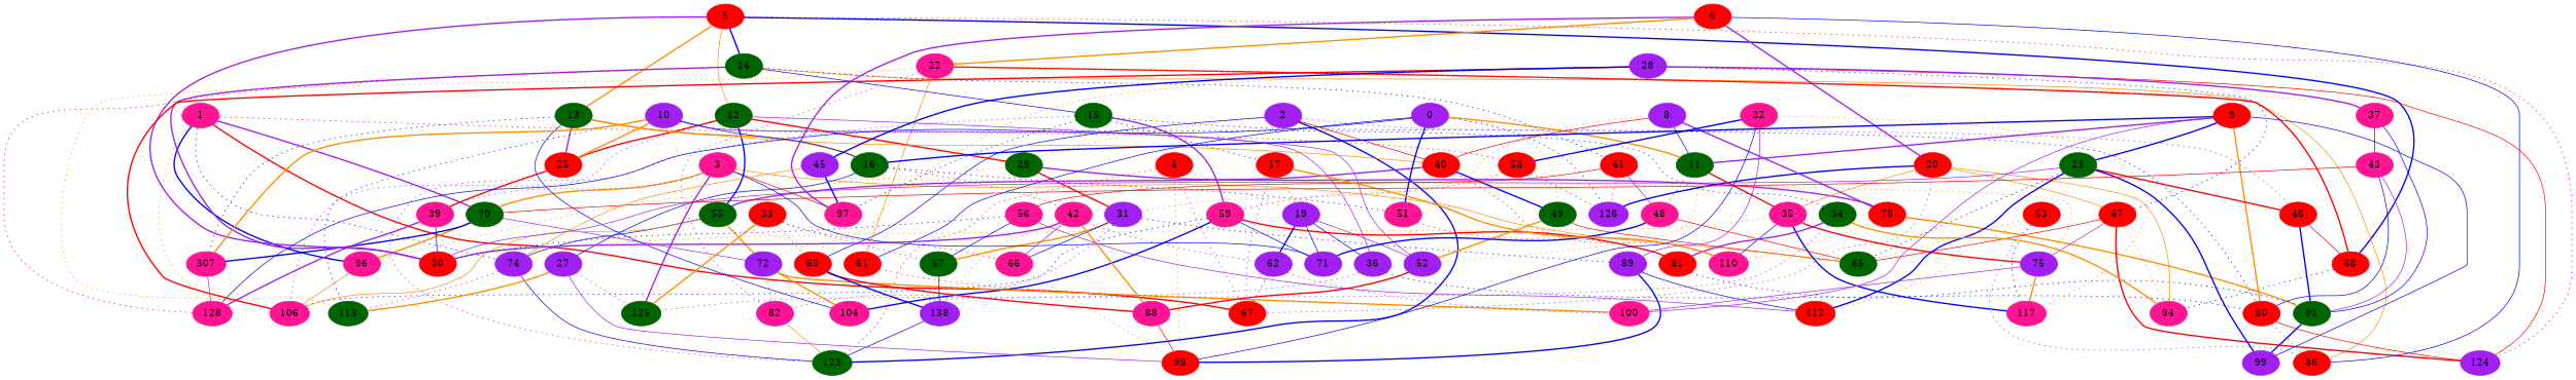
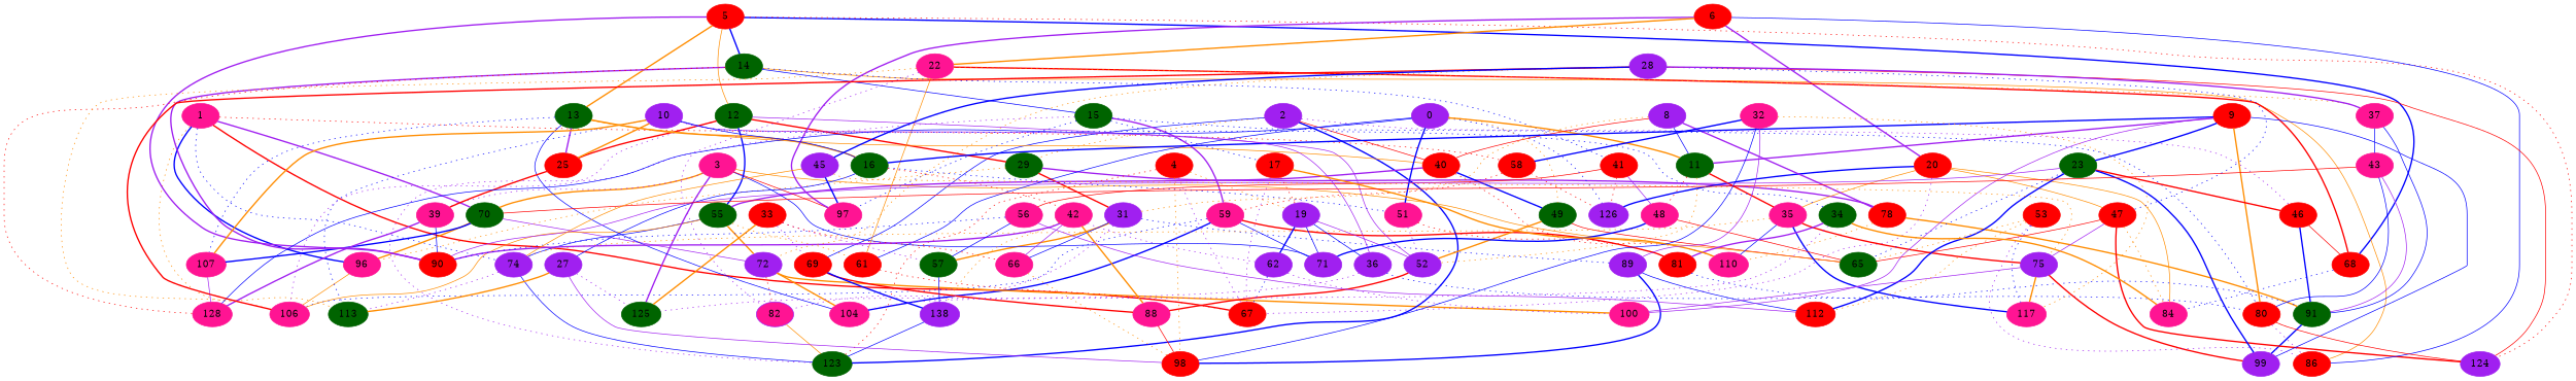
  graph {
    node [color=deeppink style=filled]
    edge [color=blue style=dotted]
    1 [super="+30"]
    58 [color=red]
    67 [color=red super="+115"]
    70 [color=darkgreen super="+79"]
    74 [color=purple super="+108"]
    96
    113 [color=darkgreen]
    126 [color=purple]
    59 [super="+73"]
-   107 [label=307]
+   107
    72 [color=purple super="+94"]
    123 [color=darkgreen super="+127"]
    106 [super="+120"]
    2 [color=purple super="+26"]
    29 [color=darkgreen super="+105"]
    40 [color=red super="+119"]
    46 [color=red]
    69 [color=red]
    31 [color=purple super="+122"]
    78 [color=red]
    49 [color=darkgreen]
    55 [color=darkgreen super="+85"]
    110
    68 [color=red]
    91 [color=darkgreen super="+103"]
    88
    n27 [color=purple label=138]
    3 [super="+129"]
    39
    65 [color=darkgreen super="+77"]
    71 [color=purple]
    97
    125 [color=darkgreen]
    90 [color=red super="+95"]
    128
    19 [color=purple super="+64"]
    36 [color=purple]
    52 [color=purple super="+121"]
    62 [color=purple]
    4 [color=red]
    98 [color=red super="+102"]
    5 [color=red super="+50"]
    12 [color=darkgreen super="+60"]
    13 [color=darkgreen super="+101"]
    14 [color=darkgreen super="+76"]
    124 [color=purple]
    25 [color=red]
    16 [color=darkgreen super="+109"]
    104
    86 [color=red]
    15 [color=darkgreen super="+92"]
    41 [color=red]
-   84 [label=94]
+   84
    20 [color=red super="+63"]
    35 [super="+111"]
    47 [color=red super="+114"]
    6 [color=red]
    22 [super="+24"]
    61 [color=red]
    37
    82 [color=purple fillcolor=deeppink]
    n62 [color=purple label=0 super="+93"]
    11 [color=darkgreen super="+21"]
    51
    48
    81 [color=red]
    8 [color=purple]
    57 [color=darkgreen]
    66
    89 [color=purple]
    9 [color=red super="+44"]
    23 [color=darkgreen super="+38"]
    80 [color=red super="+87"]
    99 [color=purple]
    100
    27 [color=purple]
    42 [super="+54"]
    112 [color=red]
    10 [color=purple super="+18"]
    34 [color=darkgreen]
    117
    75 [color=purple super="+83"]
    17 [color=red]
    56
    43
    28 [color=purple super="+116"]
    45 [color=purple]
    32
    33 [color=red]
    53 [color=red]
    1 -- 58 [color=red]
    1 -- 67 [color=red style=bold]
    1 -- 70 [color=purple style=bold]
    1 -- 74
    1 -- 96 [style=bold]
    1 -- 113 [color=darkorange]
    58 -- 126 [color=red]
    58 -- 59 [color=red]
    70 -- 96 [color=darkorange style=bold]
    70 -- 107 [style=bold]
    70 -- 72 [color=purple style=solid]
    74 -- 113 [color=purple]
    74 -- 123 [style=solid]
    96 -- 106 [color=darkorange style=solid]
    59 -- 106
    59 -- 71 [style=solid]
    59 -- 104 [style=bold]
    59 -- 81 [color=red style=bold]
    107 -- 128 [color=purple style=solid]
    72 -- 104 [color=darkorange style=bold]
    72 -- 82 [color=red]
    72 -- 100 [color=darkorange style=bold]
    2 -- 123 [style=bold]
    2 -- 29 [color=darkorange weight=2]
    2 -- 40 [color=red style=solid]
    2 -- 46 [color=purple]
    2 -- 69 [style=solid]
    29 -- 96 [color=darkorange]
    29 -- 31 [color=red style=bold]
    29 -- 78 [color=purple style=bold]
    40 -- 49 [style=bold]
    40 -- 55 [color=purple style=bold]
    40 -- 110 [color=red]
    46 -- 68 [color=red style=solid]
    46 -- 91 [style=bold]
    69 -- 88 [color=red style=bold]
    69 -- n27 [style=bold]
    31 -- 82 [color=purple]
    31 -- 57 [color=darkorange style=bold]
    31 -- 66 [style=solid]
    31 -- 89
    78 -- 110 [color=darkorange]
    78 -- 91 [color=darkorange style=bold]
    49 -- 65 [color=red style=solid]
    49 -- 52 [color=darkorange style=bold]
    55 -- 74 [style=solid]
    55 -- 72 [color=darkorange style=bold]
    55 -- 106 [color=darkorange style=solid]
    55 -- 61 [color=darkorange]
    68 -- 84
    91 -- 99 [style=bold]
    88 -- 98 [color=red style=solid]
    n27 -- 123 [style=solid]
    3 -- 70 [color=darkorange style=bold]
    3 -- 39 [color=purple]
    3 -- 65 [color=darkorange style=solid]
    3 -- 71 [style=solid]
    3 -- 97 [color=red style=solid]
    3 -- 125 [color=purple style=bold]
    39 -- 90 [style=solid]
    39 -- 128 [color=purple style=bold]
    19 -- 71 [style=solid]
    19 -- 36 [style=solid]
    19 -- 52 [color=purple style=solid]
    19 -- 62 [style=bold]
    36 -- 125 [color=purple]
    36 -- 80
    52 -- 88 [color=red style=bold]
    62 -- 67
    62 -- 100 [color=purple]
    4 -- 67 [color=purple]
    4 -- 123 [color=red]
    4 -- 19 [color=darkorange]
    4 -- 98 [color=darkorange]
    5 -- 68 [style=bold]
    5 -- 90 [color=purple style=bold]
    5 -- 12 [color=darkorange style=solid]
    5 -- 13 [color=darkorange style=bold]
    5 -- 14 [style=bold]
    5 -- 124 [color=red]
    12 -- 106 [color=purple]
    12 -- 29 [color=red style=bold]
    12 -- 55 [style=bold]
    12 -- 52 [color=purple style=solid]
    12 -- 25 [color=red style=bold]
    13 -- 107
    13 -- 40 [color=darkorange style=solid]
    13 -- 25 [color=purple style=bold]
    13 -- 16 [color=darkorange style=bold]
    13 -- 104 [style=solid]
    14 -- 90 [color=purple style=bold]
    14 -- 128 [color=red]
    14 -- 86 [color=darkorange style=solid]
    14 -- 15 [style=solid]
    14 -- 41
    25 -- 39 [color=red style=bold]
    16 -- 51
    16 -- 27 [style=solid]
    16 -- 42 [color=red]
    15 -- 59 [color=purple style=bold]
    15 -- 123 [color=purple]
    15 -- 97
    15 -- 80
    15 -- 17
    41 -- 126 [color=red]
    41 -- 48 [color=purple style=solid]
    41 -- 56 [color=red style=solid]
    20 -- 67 [color=purple]
    20 -- 126 [style=bold]
    20 -- 84 [color=darkorange style=solid]
    20 -- 35 [color=darkorange style=solid]
    20 -- 47 [color=darkorange style=solid]
    35 -- 74 [color=darkorange]
    35 -- 110 [style=solid]
    35 -- 117 [style=bold]
    35 -- 75 [color=red style=bold]
    47 -- 65 [color=red style=solid]
    47 -- 124 [color=red style=bold]
    47 -- 84 [color=darkorange]
    47 -- 75 [color=purple style=solid]
    6 -- 97 [color=purple style=bold]
    6 -- 86 [style=solid]
    6 -- 20 [color=purple style=bold]
    6 -- 22 [color=darkorange style=bold]
    22 -- 106 [color=darkorange]
    22 -- 68 [color=red style=bold]
    22 -- 61 [color=darkorange style=solid]
    22 -- 37 [color=darkorange]
    22 -- 82 [color=purple]
    61 -- 67 [color=red]
    37 -- 91 [style=solid]
    37 -- 43 [style=solid]
    82 -- 123 [color=darkorange style=solid]
    n62 -- 126
    n62 -- 49 [color=darkorange]
    n62 -- 128 [style=solid]
    n62 -- 61 [style=solid]
    n62 -- 11 [color=darkorange style=bold]
    n62 -- 51 [style=bold]
    11 -- 52 [color=darkorange]
    11 -- 35 [color=red style=bold]
    11 -- 48 [color=red]
    51 -- 52 [color=purple]
    51 -- 81 [color=red]
    48 -- 65 [color=red style=solid]
    48 -- 71 [style=bold]
    81 -- 91
    8 -- 40 [color=red style=solid]
    8 -- 31 [color=darkorange]
    8 -- 78 [color=purple style=bold]
    8 -- 11 [style=solid]
    57 -- n27 [style=solid]
    66 -- 98 [color=darkorange]
    89 -- 98 [style=bold]
    89 -- 112 [style=solid]
    9 -- 16 [style=bold]
    9 -- 11 [color=purple style=bold]
    9 -- 23 [style=bold]
    9 -- 80 [color=darkorange style=bold]
    9 -- 99 [style=solid]
    9 -- 100 [color=purple style=solid]
    23 -- 46 [color=red style=bold]
    23 -- 65
    23 -- 90 [color=purple style=solid]
    23 -- 99 [style=bold]
    23 -- 112 [style=bold]
    80 -- 124 [color=red style=solid]
    80 -- 86 [color=purple]
    27 -- 113 [color=darkorange style=bold]
    27 -- 125 [color=purple]
    27 -- 98 [color=purple style=solid]
    42 -- 88 [color=darkorange style=bold]
    42 -- n27 [color=darkorange]
    42 -- 90 [color=purple style=bold]
    42 -- 62 [color=purple]
    42 -- 66 [color=purple style=solid]
    10 -- 113
    10 -- 107 [color=darkorange style=bold]
    10 -- 36 [color=purple style=solid]
    10 -- 25 [color=darkorange style=bold]
    10 -- 16 [style=solid]
    10 -- 34
    34 -- 104 [color=purple]
    34 -- 84 [color=darkorange style=bold]
    34 -- 81 [color=purple style=bold]
+   75 -- 99 [color=red style=bold]
    75 -- 100 [color=purple style=solid]
    75 -- 117 [color=darkorange style=bold]
    17 -- 67 [color=purple]
    17 -- 110 [color=darkorange style=bold]
    17 -- 19 [color=red]
    56 -- 90
    56 -- 57 [style=solid]
    56 -- 112 [color=purple style=solid]
    43 -- 70 [color=red style=solid]
    43 -- 91 [color=purple style=solid]
    43 -- 80 [style=solid]
    28 -- 72 [color=darkorange]
    28 -- 106 [color=red style=bold]
    28 -- 124 [color=red style=solid]
    28 -- 47
    28 -- 37 [color=purple style=bold]
    28 -- 45 [style=bold]
    45 -- 74 [color=darkorange style=solid]
    45 -- 97 [style=bold]
    45 -- 75 [color=darkorange]
    32 -- 58 [style=bold]
    32 -- 98 [style=solid]
    32 -- 89 [color=purple style=solid]
    32 -- 117 [color=darkorange]
    33 -- 69 [color=purple]
    33 -- 125 [color=darkorange style=bold]
    33 -- 57 [color=purple]
    33 -- 66 [color=red]
    53 -- 65 [color=darkorange]
    53 -- 86 [color=purple]
    53 -- 112 [color=darkorange]
    53 -- 117
  }
